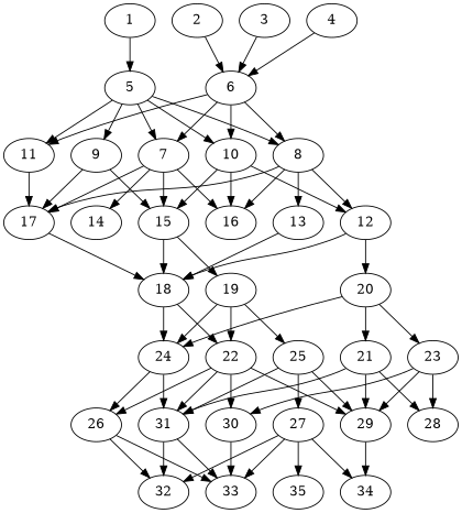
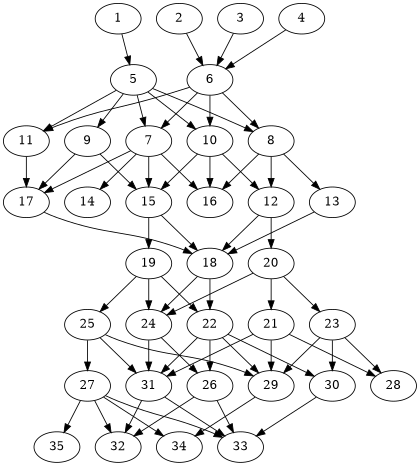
  digraph {
    node [alpha=0.10]
    1 [alpha=0.15 expect_size=25047040]
    5 [alpha=0.11 expect_size=33464320]
    7 [alpha=0.05 expect_size=11805696]
    8 [alpha=0.14 expect_size=31438848]
    9 [alpha=0.12 expect_size=35775488]
    10 [alpha=0.08 expect_size=45929472]
    11 [alpha=0.13 expect_size=41963520]
    14 [alpha=0.19 expect_size=38683648]
    15 [alpha=0.04 expect_size=15334400]
    16 [alpha=0.16 expect_size=40485888]
    17 [expect_size=27635712]
    12 [alpha=0.17 expect_size=29917184]
    13 [alpha=0.20 expect_size=11648000]
    2 [alpha=0.12 expect_size=16297984]
    6 [alpha=0.15 expect_size=31546368]
    3 [alpha=0.11 expect_size=18534400]
    4 [expect_size=44352512]
    18 [alpha=0.04 expect_size=38356992]
    19 [expect_size=24393728]
    20 [alpha=0.09 expect_size=5526528]
    22 [alpha=0.07 expect_size=8881152]
    24 [alpha=0.18 expect_size=48797696]
    25 [alpha=0.04 expect_size=46667776]
    21 [alpha=0.16 expect_size=24364032]
    23 [alpha=0.05 expect_size=49080320]
    29 [alpha=0.16 expect_size=30199808]
    31 [alpha=0.13 expect_size=27070464]
    26 [alpha=0.01 expect_size=9737216]
    30 [alpha=0.17 expect_size=6720512]
    28 [alpha=0.12 expect_size=21694464]
    27 [alpha=0.01 expect_size=46415872]
    34 [alpha=0.14 expect_size=44516352]
    32 [alpha=0.00 expect_size=16680960]
    33 [expect_size=33794048]
    35 [alpha=0.02 expect_size=40772608]
    1 -> 5
    5 -> 7
    5 -> 8
    5 -> 9
    5 -> 10
    5 -> 11
    7 -> 14
    7 -> 15
    7 -> 16
    7 -> 17
    8 -> 16
-   8 -> 17
    8 -> 12
    8 -> 13
    9 -> 15
    9 -> 17
    10 -> 15
    10 -> 16
    10 -> 12
    11 -> 17
    15 -> 18
    15 -> 19
    17 -> 18
    12 -> 18
    12 -> 20
    13 -> 18
    2 -> 6
    6 -> 7
    6 -> 8
    6 -> 10
    6 -> 11
    3 -> 6
    4 -> 6
    18 -> 22
    18 -> 24
    19 -> 22
    19 -> 24
    19 -> 25
    20 -> 24
    20 -> 21
    20 -> 23
    22 -> 29
    22 -> 31
    22 -> 26
    22 -> 30
    24 -> 31
    24 -> 26
    25 -> 29
    25 -> 31
    25 -> 27
    21 -> 29
    21 -> 31
    21 -> 28
    23 -> 29
    23 -> 30
    23 -> 28
    29 -> 34
    31 -> 32
    31 -> 33
    26 -> 32
    26 -> 33
    30 -> 33
    27 -> 34
    27 -> 32
    27 -> 33
    27 -> 35
  }
